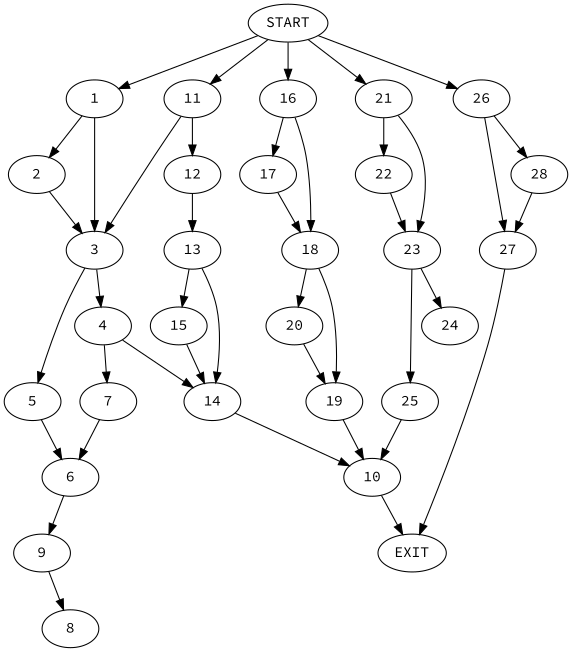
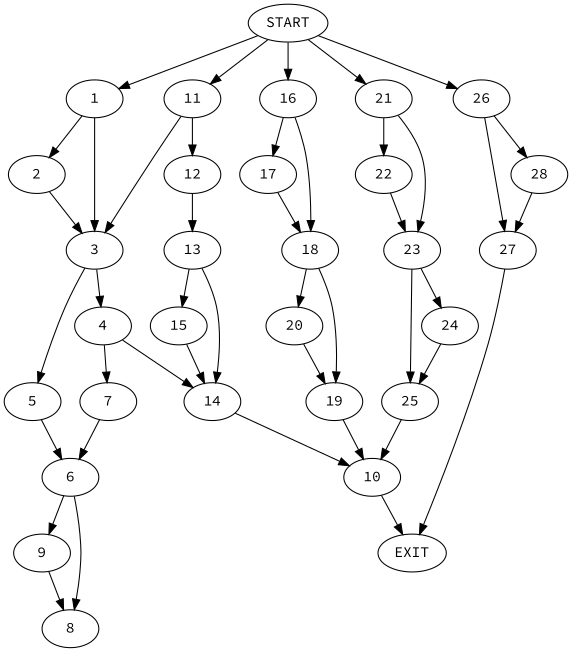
  digraph {
    fontname="Source Code Pro"
    node [fontname="Source Code Pro"]
    edge [fontname="Source Code Pro"]
    n1 [label=START]
    1
    11
    16
    21
    26
    2
    3
    12
    17
    18
    22
    23
    27
    28
    n16 [label=EXIT]
    4
    5
    7
    14
    6
    8
    9
    10
    13
    15
    19
    20
    24
    25
    n1 -> 1
    n1 -> 11
    n1 -> 16
    n1 -> 21
    n1 -> 26
    1 -> 2
    1 -> 3
    11 -> 3
    11 -> 12
    16 -> 17
    16 -> 18
    21 -> 22
    21 -> 23
    26 -> 27
    26 -> 28
    2 -> 3
    3 -> 4
    3 -> 5
    12 -> 13
    17 -> 18
    18 -> 19
    18 -> 20
    22 -> 23
    23 -> 24
    23 -> 25
    27 -> n16
    28 -> 27
    4 -> 7
    4 -> 14
    5 -> 6
    7 -> 6
    14 -> 10
+   6 -> 8
    6 -> 9
    9 -> 8
    10 -> n16
    13 -> 14
    13 -> 15
    15 -> 14
    19 -> 10
    20 -> 19
+   24 -> 25
    25 -> 10
  }
